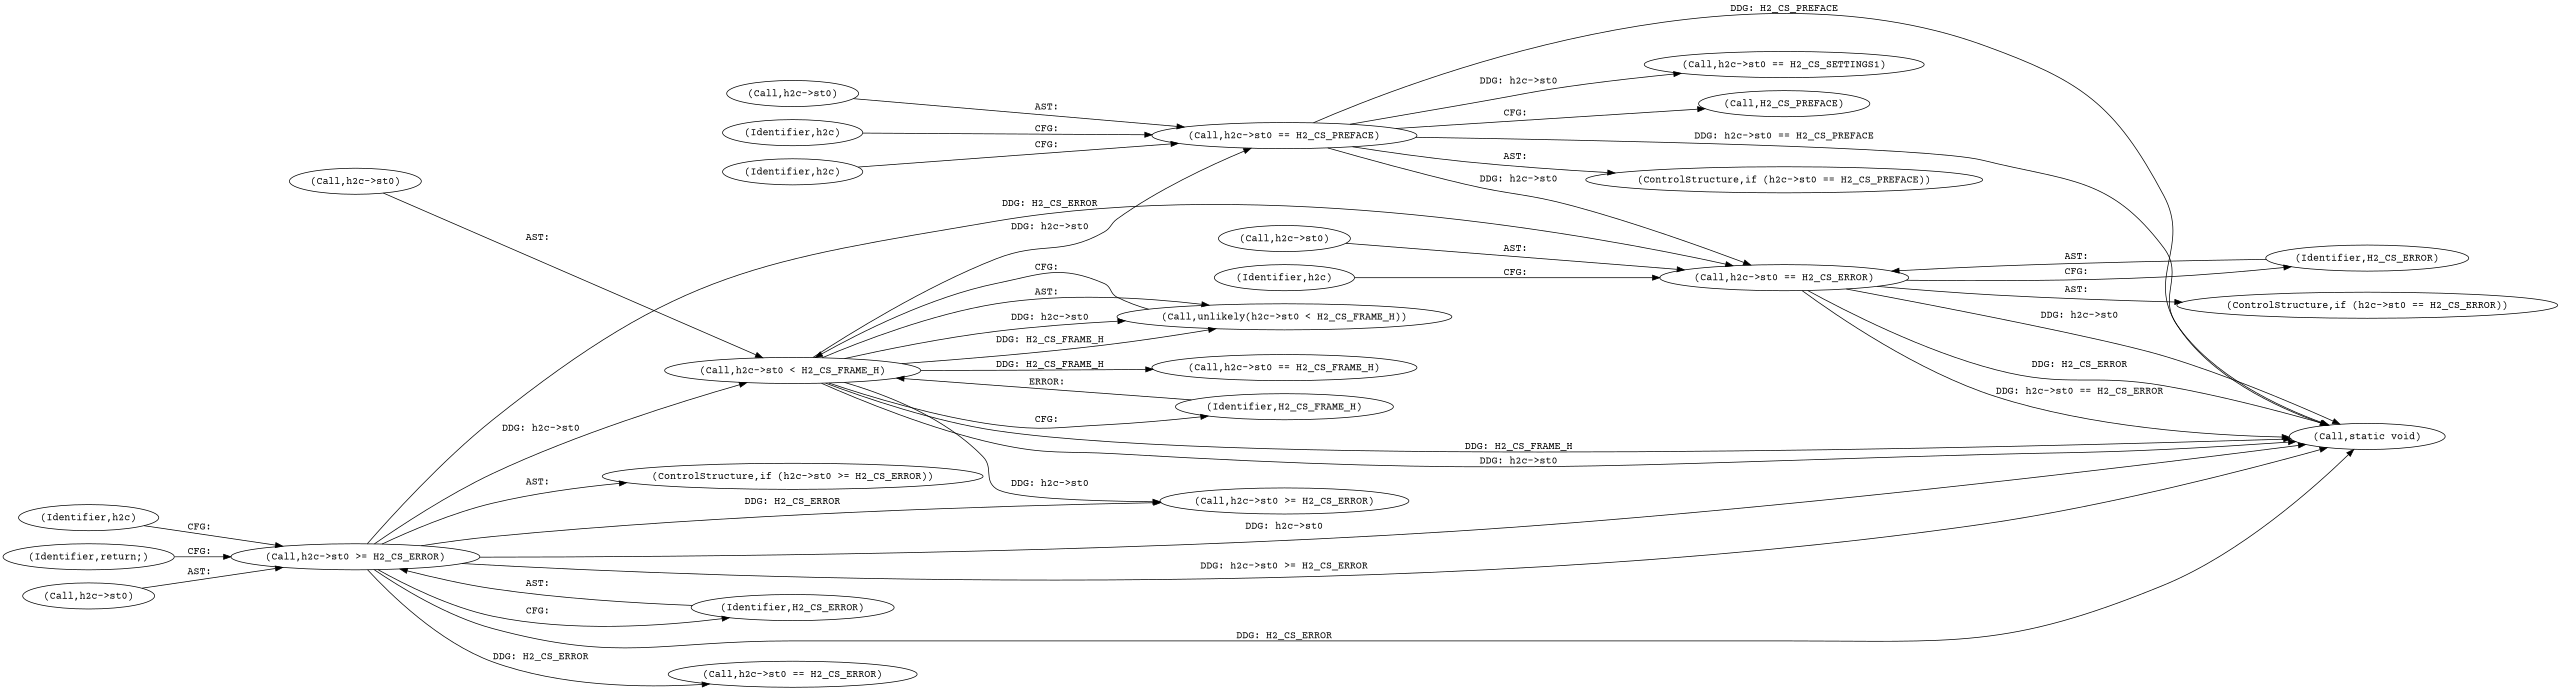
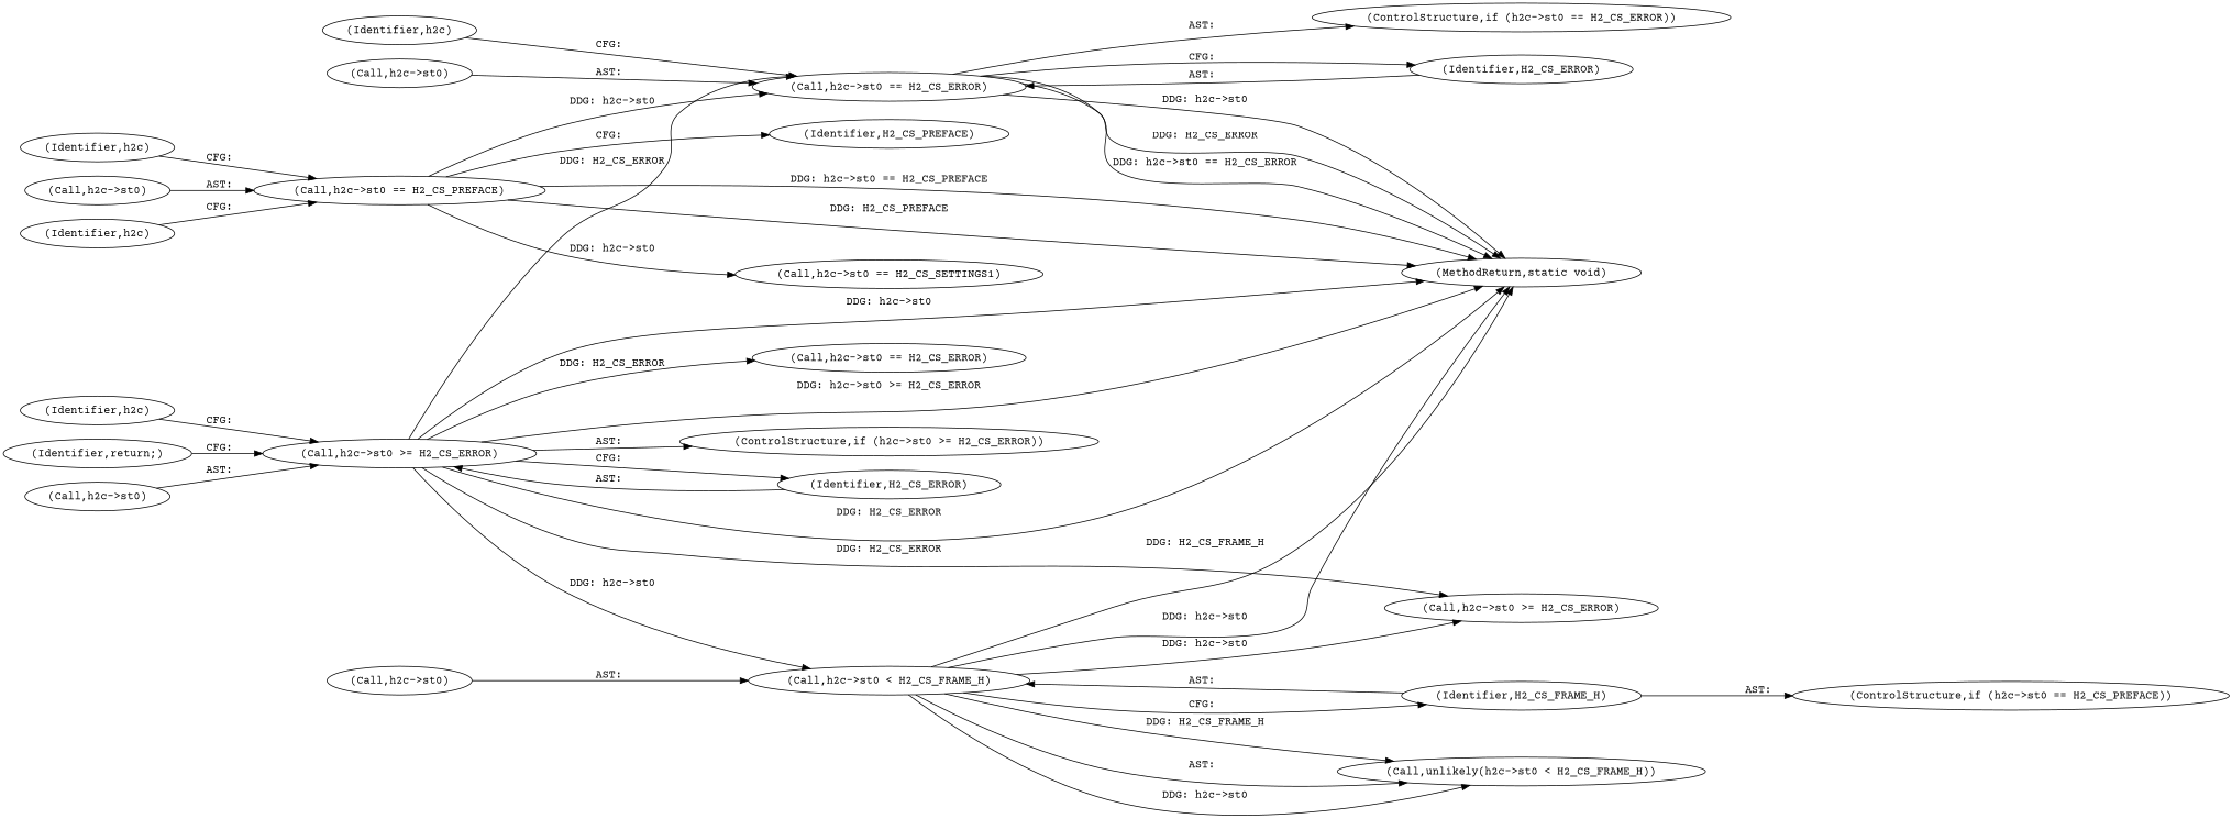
  digraph {
    fontname="Courier Prime"
    rankdir=LR
    node [fontname="Courier Prime"]
    edge [fontname="Courier Prime"]
    n1 [label="(Call,h2c->st0 == H2_CS_ERROR)"]
    n2 [label="(Identifier,H2_CS_ERROR)"]
-   n3 [label="(Call,static void)"]
+   n3 [label="(MethodReturn,static void)"]
    n4 [label="(ControlStructure,if (h2c->st0 == H2_CS_ERROR))"]
    n5 [label="(Call,h2c->st0 == H2_CS_PREFACE)"]
    n6 [label="(ControlStructure,if (h2c->st0 == H2_CS_PREFACE))"]
    n7 [label="(Call,h2c->st0 == H2_CS_SETTINGS1)"]
-   n8 [label="(Call,H2_CS_PREFACE)"]
+   n8 [label="(Identifier,H2_CS_PREFACE)"]
    n9 [label="(Call,h2c->st0 < H2_CS_FRAME_H)"]
    n10 [label="(Call,unlikely(h2c->st0 < H2_CS_FRAME_H))"]
-   n11 [label="(Call,h2c->st0 == H2_CS_FRAME_H)"]
    n12 [label="(Call,h2c->st0 >= H2_CS_ERROR)"]
    n13 [label="(Identifier,H2_CS_FRAME_H)"]
    n14 [label="(Call,h2c->st0 >= H2_CS_ERROR)"]
    n15 [label="(Call,h2c->st0 == H2_CS_ERROR)"]
    n16 [label="(ControlStructure,if (h2c->st0 >= H2_CS_ERROR))"]
    n17 [label="(Identifier,H2_CS_ERROR)"]
    n18 [label="(Identifier,h2c)"]
    n19 [label="(Identifier,h2c)"]
    n20 [label="(Call,h2c->st0)"]
    n21 [label="(Identifier,h2c)"]
    n22 [label="(Identifier,h2c)"]
    n23 [label="(Call,h2c->st0)"]
    n24 [label="(Call,h2c->st0)"]
    n25 [label="(Identifier,return;)"]
    n26 [label="(Call,h2c->st0)"]
    n1 -> n2 [label="CFG: "]
    n1 -> n3 [label="DDG: h2c->st0 == H2_CS_ERROR"]
    n1 -> n3 [label="DDG: h2c->st0"]
    n1 -> n3 [label="DDG: H2_CS_ERROR"]
    n1 -> n4 [label="AST: "]
    n2 -> n1 [label="AST: "]
    n5 -> n1 [label="DDG: h2c->st0"]
    n5 -> n3 [label="DDG: h2c->st0 == H2_CS_PREFACE"]
    n5 -> n3 [label="DDG: H2_CS_PREFACE"]
-   n5 -> n6 [label="AST: "]
+   n13 -> n6 [label="AST: "]
    n5 -> n7 [label="DDG: h2c->st0"]
    n5 -> n8 [label="CFG: "]
    n9 -> n3 [label="DDG: H2_CS_FRAME_H"]
    n9 -> n3 [label="DDG: h2c->st0"]
-   n9 -> n5 [label="DDG: h2c->st0"]
    n9 -> n10 [label="AST: "]
    n9 -> n10 [label="DDG: h2c->st0"]
    n9 -> n10 [label="DDG: H2_CS_FRAME_H"]
-   n9 -> n11 [label="DDG: H2_CS_FRAME_H"]
    n9 -> n12 [label="DDG: h2c->st0"]
    n9 -> n13 [label="CFG: "]
-   n10 -> n9 [label="CFG: "]
-   n13 -> n9 [label="ERROR: "]
+   n13 -> n9 [label="AST: "]
    n14 -> n1 [label="DDG: H2_CS_ERROR"]
    n14 -> n3 [label="DDG: H2_CS_ERROR"]
    n14 -> n3 [label="DDG: h2c->st0"]
    n14 -> n3 [label="DDG: h2c->st0 >= H2_CS_ERROR"]
    n14 -> n9 [label="DDG: h2c->st0"]
    n14 -> n12 [label="DDG: H2_CS_ERROR"]
    n14 -> n15 [label="DDG: H2_CS_ERROR"]
    n14 -> n16 [label="AST: "]
    n14 -> n17 [label="CFG: "]
    n17 -> n14 [label="AST: "]
    n18 -> n14 [label="CFG: "]
    n19 -> n5 [label="CFG: "]
    n20 -> n5 [label="AST: "]
    n21 -> n5 [label="CFG: "]
    n22 -> n1 [label="CFG: "]
    n23 -> n9 [label="AST: "]
    n24 -> n1 [label="AST: "]
    n25 -> n14 [label="CFG: "]
    n26 -> n14 [label="AST: "]
  }
